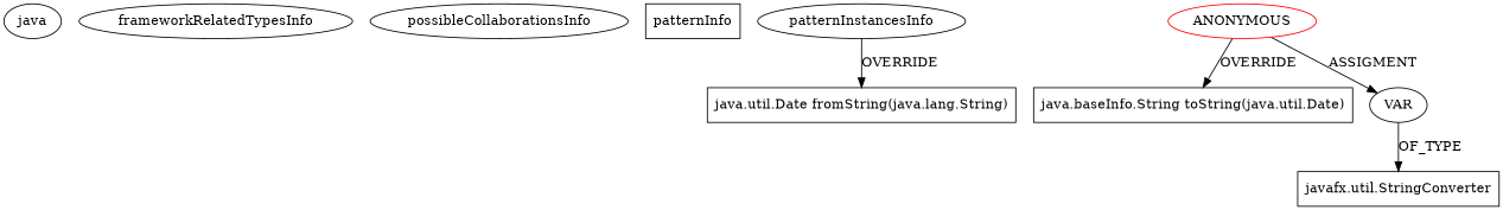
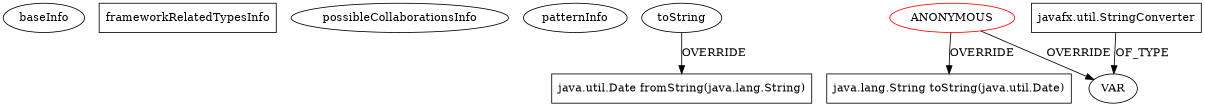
  digraph {
    fontname="DejaVu Serif"
    node [fontname="DejaVu Serif"]
    edge [fontname="DejaVu Serif"]
-   baseInfo [category=pattern graphId=4185 isAnonymous=true possibleRelation=false label=java]
-   frameworkRelatedTypesInfo [0="javafx.util.StringConverter"]
+   baseInfo [category=pattern graphId=4185 isAnonymous=true possibleRelation=false]
+   frameworkRelatedTypesInfo [0="javafx.util.StringConverter" shape=box]
    possibleCollaborationsInfo
-   patternInfo [frequency=4.0 patternRootClient=0 shape=box]
-   patternInstancesInfo [0="bianconejo-CEFX~/bianconejo-CEFX/CEFX-master/src/cefx/CEOptionsController.java~CEOptionsController~2083" 1="bianconejo-CEFX~/bianconejo-CEFX/CEFX-master/src/cefx/CEHistoriqueController.java~CEHistoriqueController~2045" 2="bianconejo-CEFX~/bianconejo-CEFX/CEFX-master/src/cefx/CECommandeController.java~CECommandeController~2113"]
+   patternInfo [frequency=4.0 patternRootClient=0]
+   patternInstancesInfo [0="bianconejo-CEFX~/bianconejo-CEFX/CEFX-master/src/cefx/CEOptionsController.java~CEOptionsController~2083" 1="bianconejo-CEFX~/bianconejo-CEFX/CEFX-master/src/cefx/CEHistoriqueController.java~CEHistoriqueController~2045" 2="bianconejo-CEFX~/bianconejo-CEFX/CEFX-master/src/cefx/CECommandeController.java~CECommandeController~2113" label=toString]
    n6 [isFrameworkType=false label="java.util.Date fromString(java.lang.String)" shape=box vertexType=OVERRIDING_METHOD_DECLARATION]
    n7 [color=red isFrameworkType=false label=ANONYMOUS vertexType=ROOT_ANONYMOUS_DECLARATION]
-   n8 [isFrameworkType=false label="java.baseInfo.String toString(java.util.Date)" shape=box vertexType=OVERRIDING_METHOD_DECLARATION]
+   n8 [isFrameworkType=false label="java.lang.String toString(java.util.Date)" shape=box vertexType=OVERRIDING_METHOD_DECLARATION]
    n9 [isFrameworkType=false label=VAR vertexType=OUTSIDE_VARIABLE_EXPRESION]
    n10 [isFrameworkType=false label="javafx.util.StringConverter" shape=box vertexType=FRAMEWORK_CLASS_TYPE]
    patternInstancesInfo -> n6 [label=OVERRIDE]
    n7 -> n8 [label=OVERRIDE]
-   n7 -> n9 [label=ASSIGMENT]
-   n9 -> n10 [label=OF_TYPE]
+   n7 -> n9 [label=OVERRIDE]
+   n10 -> n9 [label=OF_TYPE]
  }
